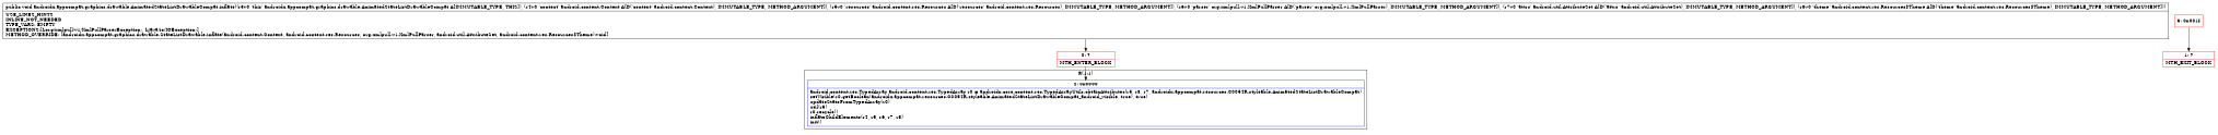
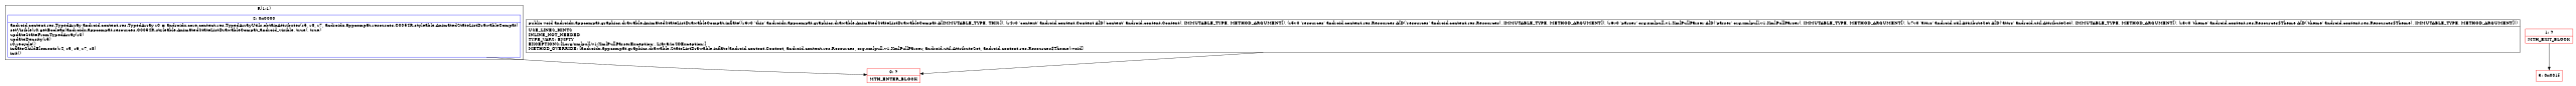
  digraph {
    node [color=red shape=record]
-   n1 [color=blue label="{2\:\ 0x0000|android.content.res.TypedArray android.content.res.TypedArray r0 = androidx.core.content.res.TypedArrayUtils.obtainAttributes(r5, r8, r7, androidx.appcompat.resources.C0054R.styleable.AnimatedStateListDrawableCompat)\lsetVisible(r0.getBoolean(androidx.appcompat.resources.C0054R.styleable.AnimatedStateListDrawableCompat_android_visible, true), true)\lupdateStateFromTypedArray(r0)\lutil(r5)\lr0.recycle()\linflateChildElements(r4, r5, r6, r7, r8)\linit()\l}"]
+   n1 [color=blue label="{2\:\ 0x0000|android.content.res.TypedArray android.content.res.TypedArray r0 = androidx.core.content.res.TypedArrayUtils.obtainAttributes(r5, r8, r7, androidx.appcompat.resources.C0054R.styleable.AnimatedStateListDrawableCompat)\lsetVisible(r0.getBoolean(androidx.appcompat.resources.C0054R.styleable.AnimatedStateListDrawableCompat_android_visible, true), true)\lupdateStateFromTypedArray(r0)\lupdateDensity(r5)\lr0.recycle()\linflateChildElements(r4, r5, r6, r7, r8)\linit()\l}"]
    n2 [label="{3\:\ 0x001f}"]
    n3 [label="{1\:\ ?|MTH_EXIT_BLOCK\l}"]
    n4 [label="{0\:\ ?|MTH_ENTER_BLOCK\l}"]
    n5 [label="{public void androidx.appcompat.graphics.drawable.AnimatedStateListDrawableCompat.inflate((r3v0 'this' androidx.appcompat.graphics.drawable.AnimatedStateListDrawableCompat A[IMMUTABLE_TYPE, THIS]), (r4v0 'context' android.content.Context A[D('context' android.content.Context), IMMUTABLE_TYPE, METHOD_ARGUMENT]), (r5v0 'resources' android.content.res.Resources A[D('resources' android.content.res.Resources), IMMUTABLE_TYPE, METHOD_ARGUMENT]), (r6v0 'parser' org.xmlpull.v1.XmlPullParser A[D('parser' org.xmlpull.v1.XmlPullParser), IMMUTABLE_TYPE, METHOD_ARGUMENT]), (r7v0 'attrs' android.util.AttributeSet A[D('attrs' android.util.AttributeSet), IMMUTABLE_TYPE, METHOD_ARGUMENT]), (r8v0 'theme' android.content.res.Resources$Theme A[D('theme' android.content.res.Resources$Theme), IMMUTABLE_TYPE, METHOD_ARGUMENT]))  | USE_LINES_HINTS\lINLINE_NOT_NEEDED\lTYPE_VARS: EMPTY\lEXCEPTIONS:[Lorg\/xmlpull\/v1\/XmlPullParserException;, Ljava\/io\/IOException;]\lMETHOD_OVERRIDE: [androidx.appcompat.graphics.drawable.StateListDrawable.inflate(android.content.Context, android.content.res.Resources, org.xmlpull.v1.XmlPullParser, android.util.AttributeSet, android.content.res.Resources$Theme):void]\l}" color=""]
    subgraph cluster_1 {
      label="R(1:1)"
      n1
    }
-   n2 -> n3
-   n4 -> n1
+   n3 -> n2
+   n1 -> n4
    n5 -> n4
  }
